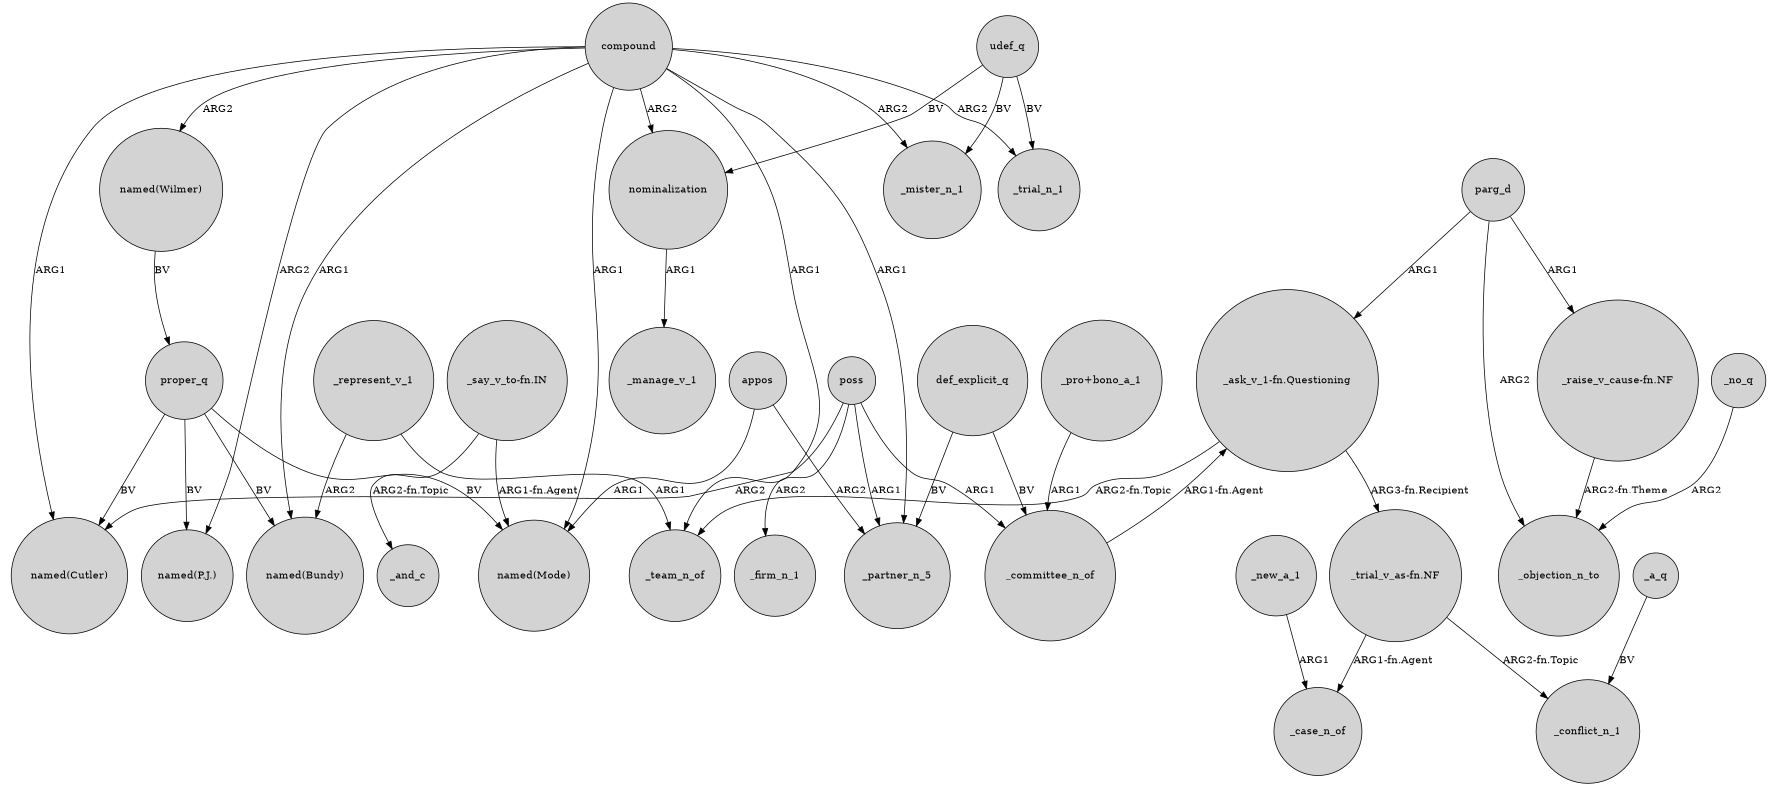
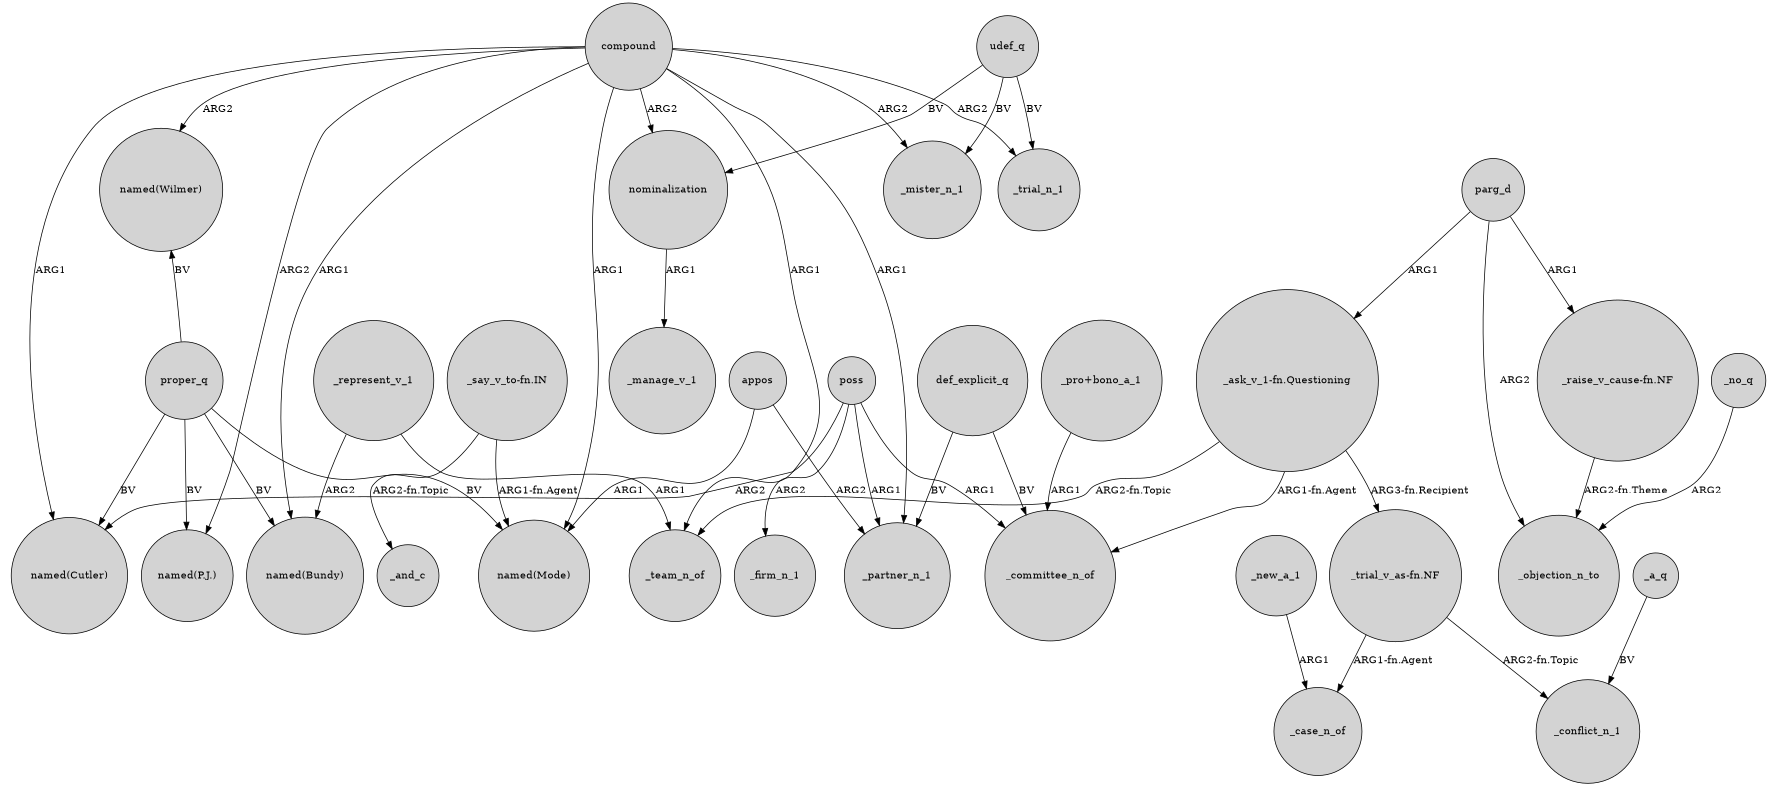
  digraph {
    node [shape=circle style=filled]
    _represent_v_1
    "named(Bundy)"
    _team_n_of
    _no_q
    _objection_n_to
    def_explicit_q
    _committee_n_of
-   _partner_n_1 [label=_partner_n_5]
+   _partner_n_1
    compound
    _mister_n_1
    "named(Mode)"
    nominalization
    "named(Wilmer)"
    _trial_n_1
    "named(Cutler)"
    "named(P.J.)"
    _manage_v_1
    poss
    _firm_n_1
    appos
    "_raise_v_cause-fn.NF"
    parg_d
    "_ask_v_1-fn.Questioning"
    n24 [label="_trial_v_as-fn.NF"]
    udef_q
    "_pro+bono_a_1"
    "_say_v_to-fn.IN"
    _and_c
    _case_n_of
    _conflict_n_1
    proper_q
    _a_q
    _new_a_1
    _represent_v_1 -> "named(Bundy)" [label=ARG2]
    _represent_v_1 -> _team_n_of [label=ARG1]
    _no_q -> _objection_n_to [label=ARG2]
    def_explicit_q -> _committee_n_of [label=BV]
    def_explicit_q -> _partner_n_1 [label=BV]
    compound -> "named(Bundy)" [label=ARG1]
    compound -> _team_n_of [label=ARG1]
    compound -> _partner_n_1 [label=ARG1]
    compound -> _mister_n_1 [label=ARG2]
    compound -> "named(Mode)" [label=ARG1]
    compound -> nominalization [label=ARG2]
    compound -> "named(Wilmer)" [label=ARG2]
    compound -> _trial_n_1 [label=ARG2]
    compound -> "named(Cutler)" [label=ARG1]
    compound -> "named(P.J.)" [label=ARG2]
    nominalization -> _manage_v_1 [label=ARG1]
    poss -> _committee_n_of [label=ARG1]
    poss -> _partner_n_1 [label=ARG1]
    poss -> "named(Cutler)" [label=ARG2]
    poss -> _firm_n_1 [label=ARG2]
    appos -> _partner_n_1 [label=ARG2]
    appos -> "named(Mode)" [label=ARG1]
    "_raise_v_cause-fn.NF" -> _objection_n_to [label="ARG2-fn.Theme"]
    parg_d -> _objection_n_to [label=ARG2]
    parg_d -> "_raise_v_cause-fn.NF" [label=ARG1]
    parg_d -> "_ask_v_1-fn.Questioning" [label=ARG1]
    "_ask_v_1-fn.Questioning" -> _team_n_of [label="ARG2-fn.Topic"]
-   _committee_n_of -> "_ask_v_1-fn.Questioning" [label="ARG1-fn.Agent"]
+   "_ask_v_1-fn.Questioning" -> _committee_n_of [label="ARG1-fn.Agent"]
    "_ask_v_1-fn.Questioning" -> n24 [label="ARG3-fn.Recipient"]
    n24 -> _case_n_of [label="ARG1-fn.Agent"]
    n24 -> _conflict_n_1 [label="ARG2-fn.Topic"]
    udef_q -> _mister_n_1 [label=BV]
    udef_q -> nominalization [label=BV]
    udef_q -> _trial_n_1 [label=BV]
    "_pro+bono_a_1" -> _committee_n_of [label=ARG1]
    "_say_v_to-fn.IN" -> "named(Mode)" [label="ARG1-fn.Agent"]
    "_say_v_to-fn.IN" -> _and_c [label="ARG2-fn.Topic"]
    proper_q -> "named(Bundy)" [label=BV]
    proper_q -> "named(Mode)" [label=BV]
-   "named(Wilmer)" -> proper_q [label=BV]
+   proper_q -> "named(Wilmer)" [label=BV]
    proper_q -> "named(Cutler)" [label=BV]
    proper_q -> "named(P.J.)" [label=BV]
    _a_q -> _conflict_n_1 [label=BV]
    _new_a_1 -> _case_n_of [label=ARG1]
  }
